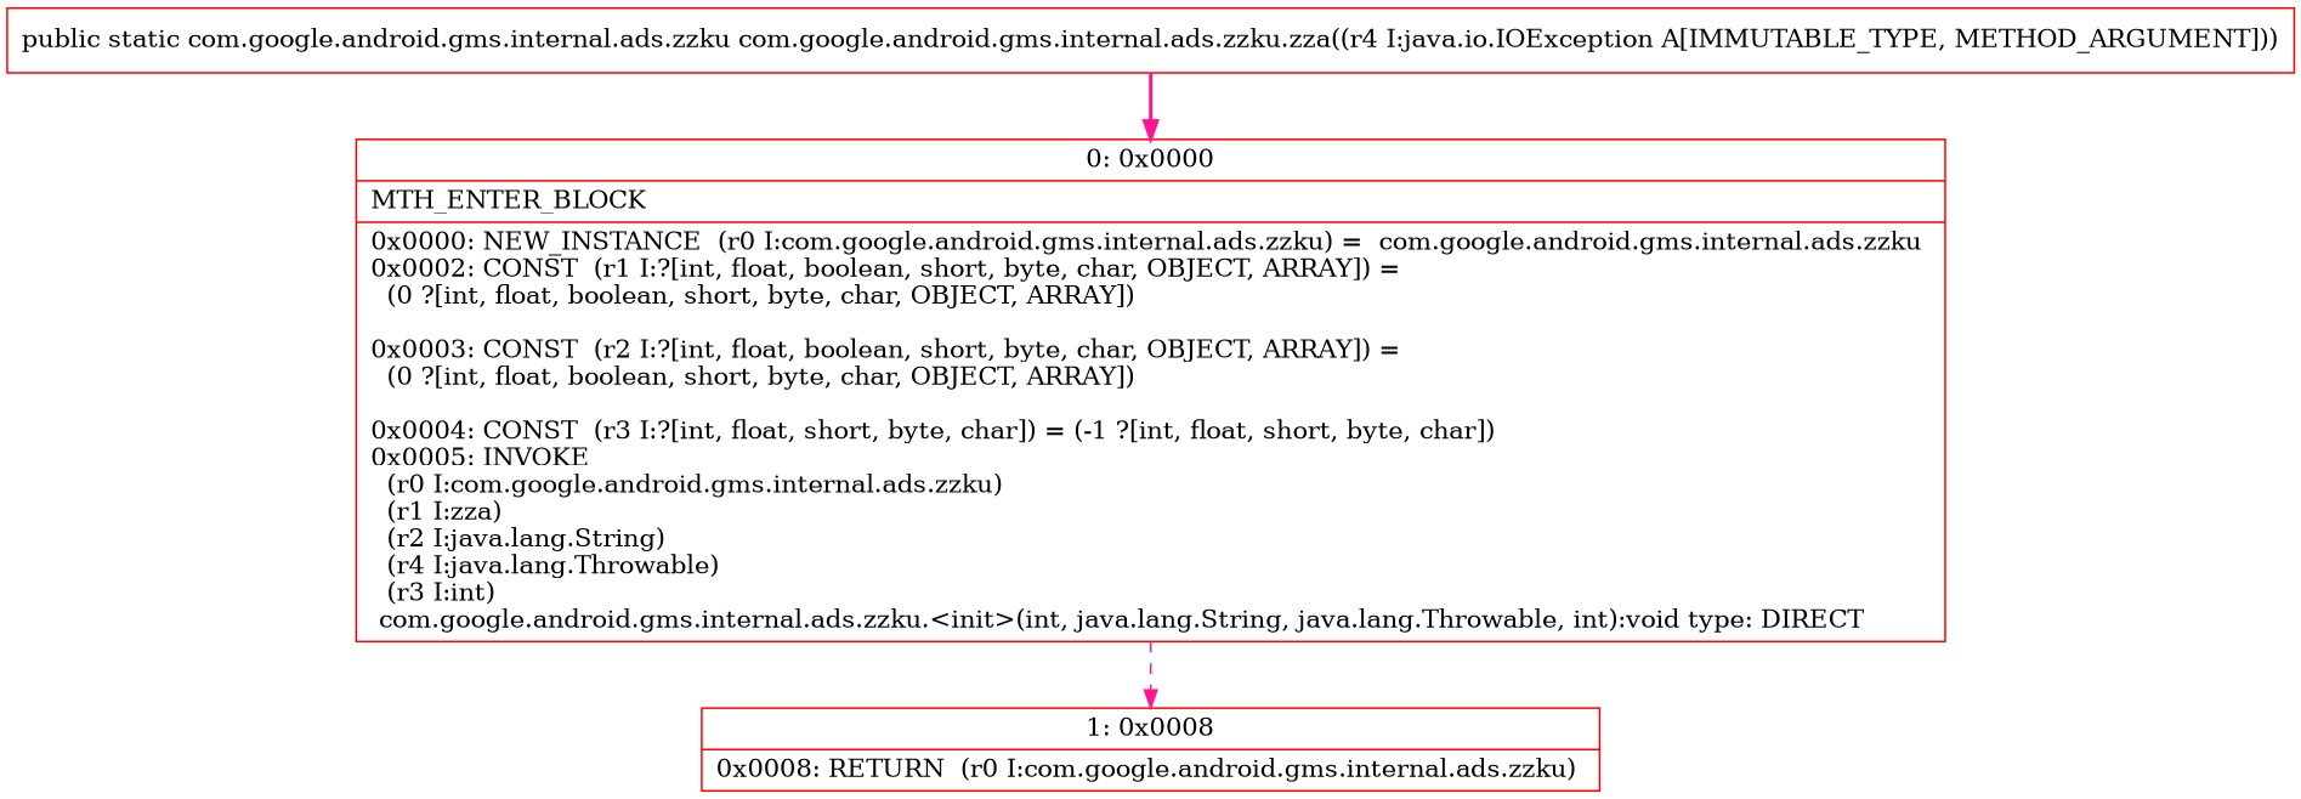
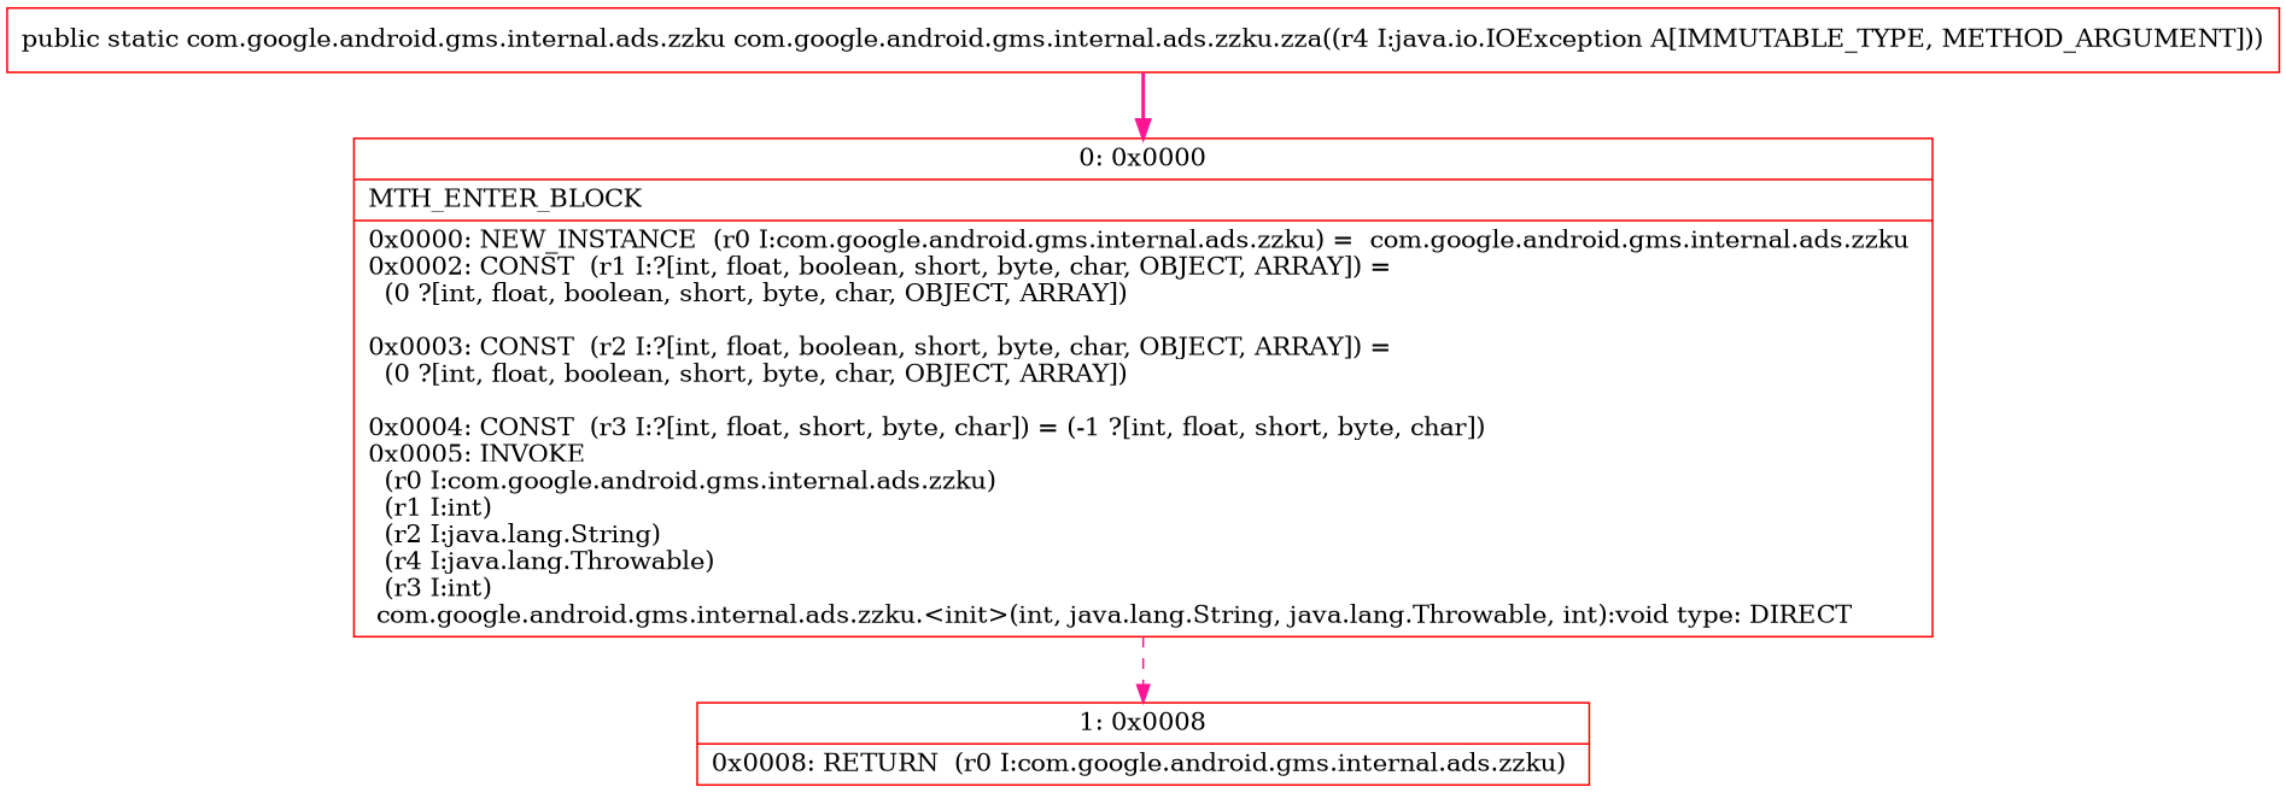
  digraph {
    node [shape=record color=red]
    edge [color=deeppink]
-   n1 [label="{0\:\ 0x0000|MTH_ENTER_BLOCK\l|0x0000: NEW_INSTANCE  (r0 I:com.google.android.gms.internal.ads.zzku) =  com.google.android.gms.internal.ads.zzku \l0x0002: CONST  (r1 I:?[int, float, boolean, short, byte, char, OBJECT, ARRAY]) = \l  (0 ?[int, float, boolean, short, byte, char, OBJECT, ARRAY])\l \l0x0003: CONST  (r2 I:?[int, float, boolean, short, byte, char, OBJECT, ARRAY]) = \l  (0 ?[int, float, boolean, short, byte, char, OBJECT, ARRAY])\l \l0x0004: CONST  (r3 I:?[int, float, short, byte, char]) = (\-1 ?[int, float, short, byte, char]) \l0x0005: INVOKE  \l  (r0 I:com.google.android.gms.internal.ads.zzku)\l  (r1 I:zza)\l  (r2 I:java.lang.String)\l  (r4 I:java.lang.Throwable)\l  (r3 I:int)\l com.google.android.gms.internal.ads.zzku.\<init\>(int, java.lang.String, java.lang.Throwable, int):void type: DIRECT \l}"]
+   n1 [label="{0\:\ 0x0000|MTH_ENTER_BLOCK\l|0x0000: NEW_INSTANCE  (r0 I:com.google.android.gms.internal.ads.zzku) =  com.google.android.gms.internal.ads.zzku \l0x0002: CONST  (r1 I:?[int, float, boolean, short, byte, char, OBJECT, ARRAY]) = \l  (0 ?[int, float, boolean, short, byte, char, OBJECT, ARRAY])\l \l0x0003: CONST  (r2 I:?[int, float, boolean, short, byte, char, OBJECT, ARRAY]) = \l  (0 ?[int, float, boolean, short, byte, char, OBJECT, ARRAY])\l \l0x0004: CONST  (r3 I:?[int, float, short, byte, char]) = (\-1 ?[int, float, short, byte, char]) \l0x0005: INVOKE  \l  (r0 I:com.google.android.gms.internal.ads.zzku)\l  (r1 I:int)\l  (r2 I:java.lang.String)\l  (r4 I:java.lang.Throwable)\l  (r3 I:int)\l com.google.android.gms.internal.ads.zzku.\<init\>(int, java.lang.String, java.lang.Throwable, int):void type: DIRECT \l}"]
    n2 [label="{1\:\ 0x0008|0x0008: RETURN  (r0 I:com.google.android.gms.internal.ads.zzku) \l}"]
    n3 [label="{public static com.google.android.gms.internal.ads.zzku com.google.android.gms.internal.ads.zzku.zza((r4 I:java.io.IOException A[IMMUTABLE_TYPE, METHOD_ARGUMENT])) }"]
    n1 -> n2 [style=dashed]
    n3 -> n1 [style=bold]
  }
